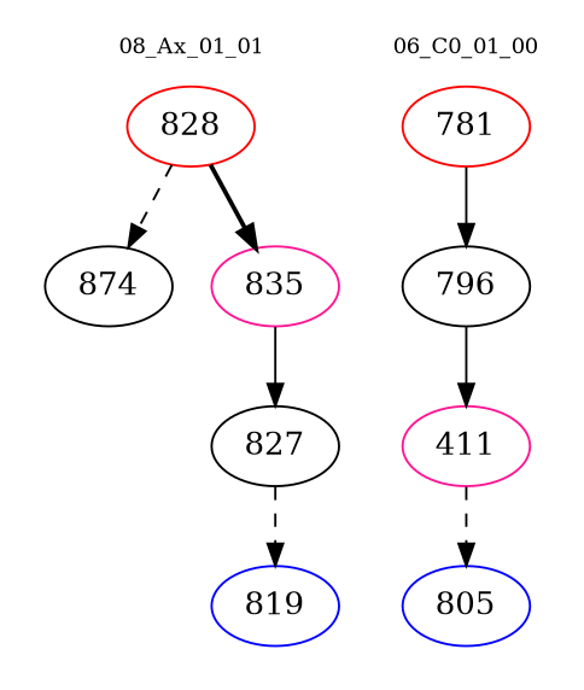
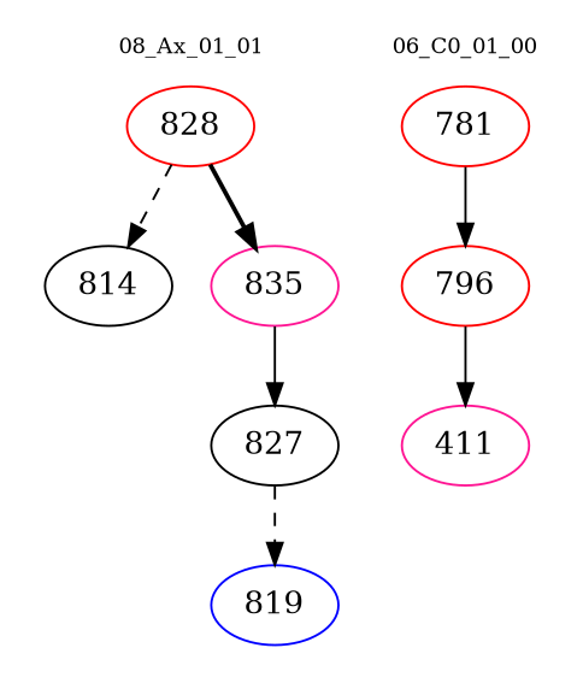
  digraph {
    node [color=red]
    edge [color=black style=dashed]
    n1 [label=828]
-   n2 [color=black label=874]
+   n2 [color=black label=814]
    n3 [color=deeppink label=835]
    n4 [color=black label=827]
    n5 [color=blue label=819]
    n6 [label=781]
-   n7 [color=black label=796]
+   n7 [label=796]
    n8 [color=deeppink label=411]
-   n9 [color=blue label=805]
    subgraph cluster_1 {
      color=white
      fontsize=10
      label="08_Ax_01_01"
      n1
      n2
      n3
      n4
      n5
    }
    subgraph cluster_2 {
      color=white
      fontsize=10
      label="06_C0_01_00"
      n6
      n7
      n8
-     n9
    }
    n1 -> n2
    n1 -> n3 [style=bold]
    n3 -> n4 [style=solid]
    n4 -> n5
    n6 -> n7 [style=solid]
    n7 -> n8 [style=solid]
-   n8 -> n9
  }
